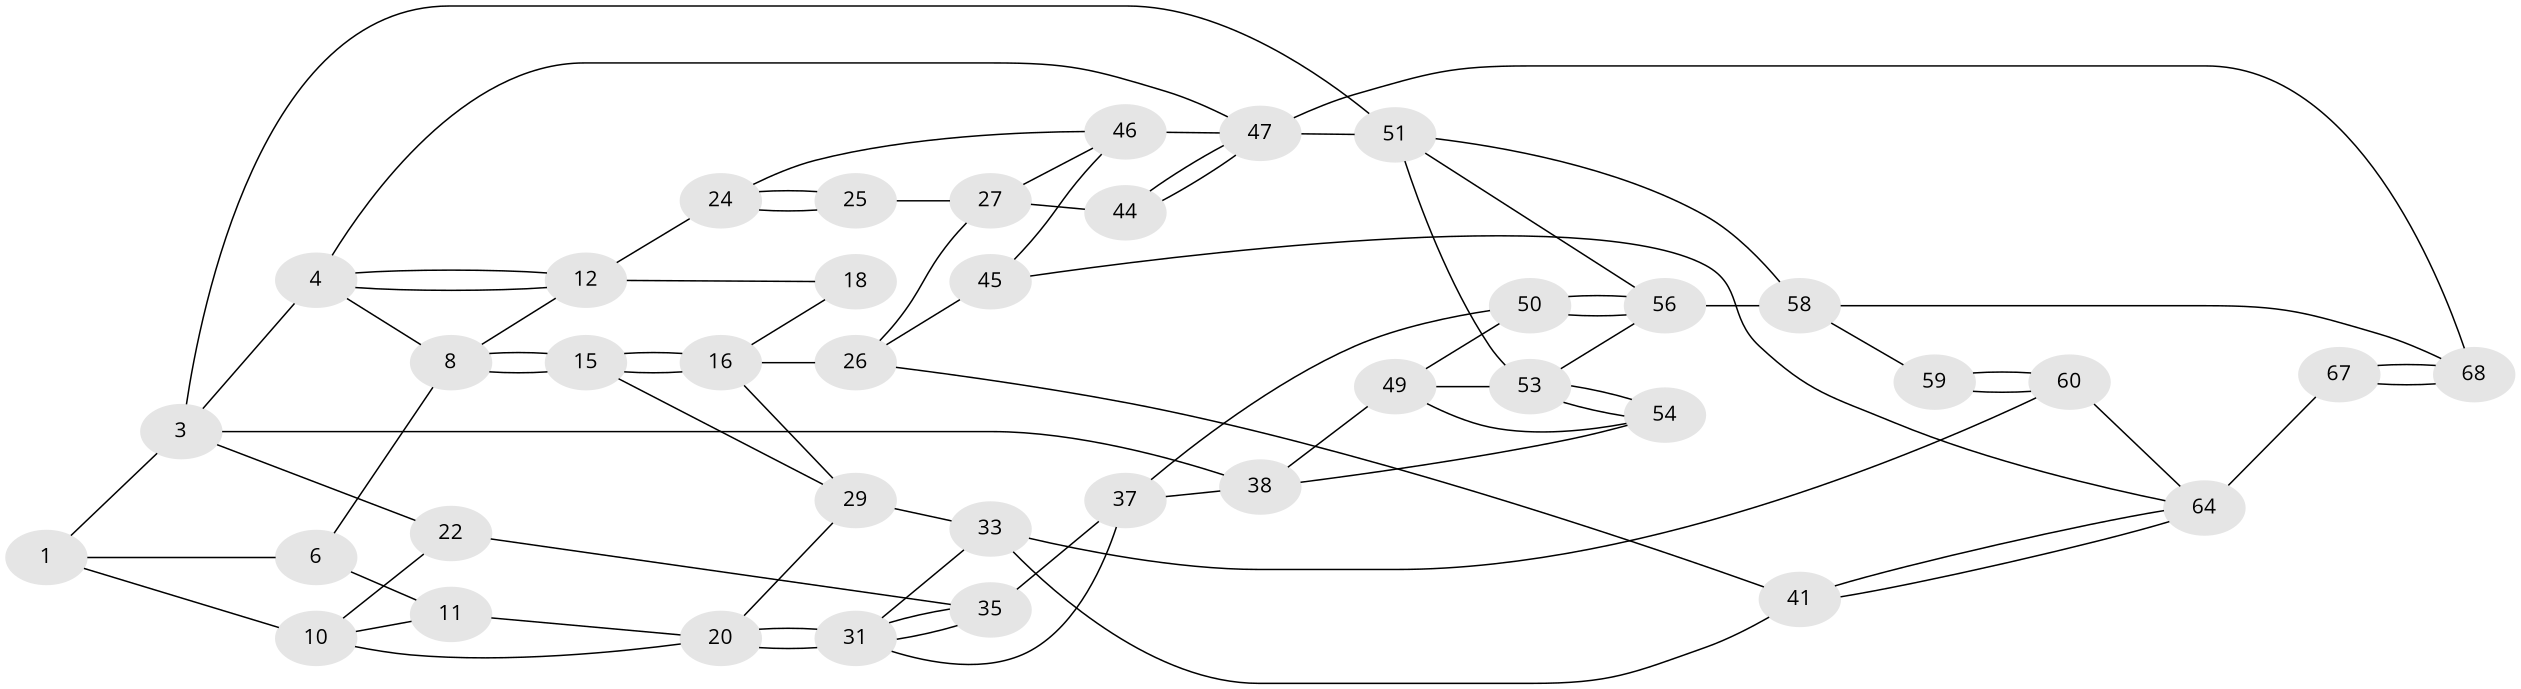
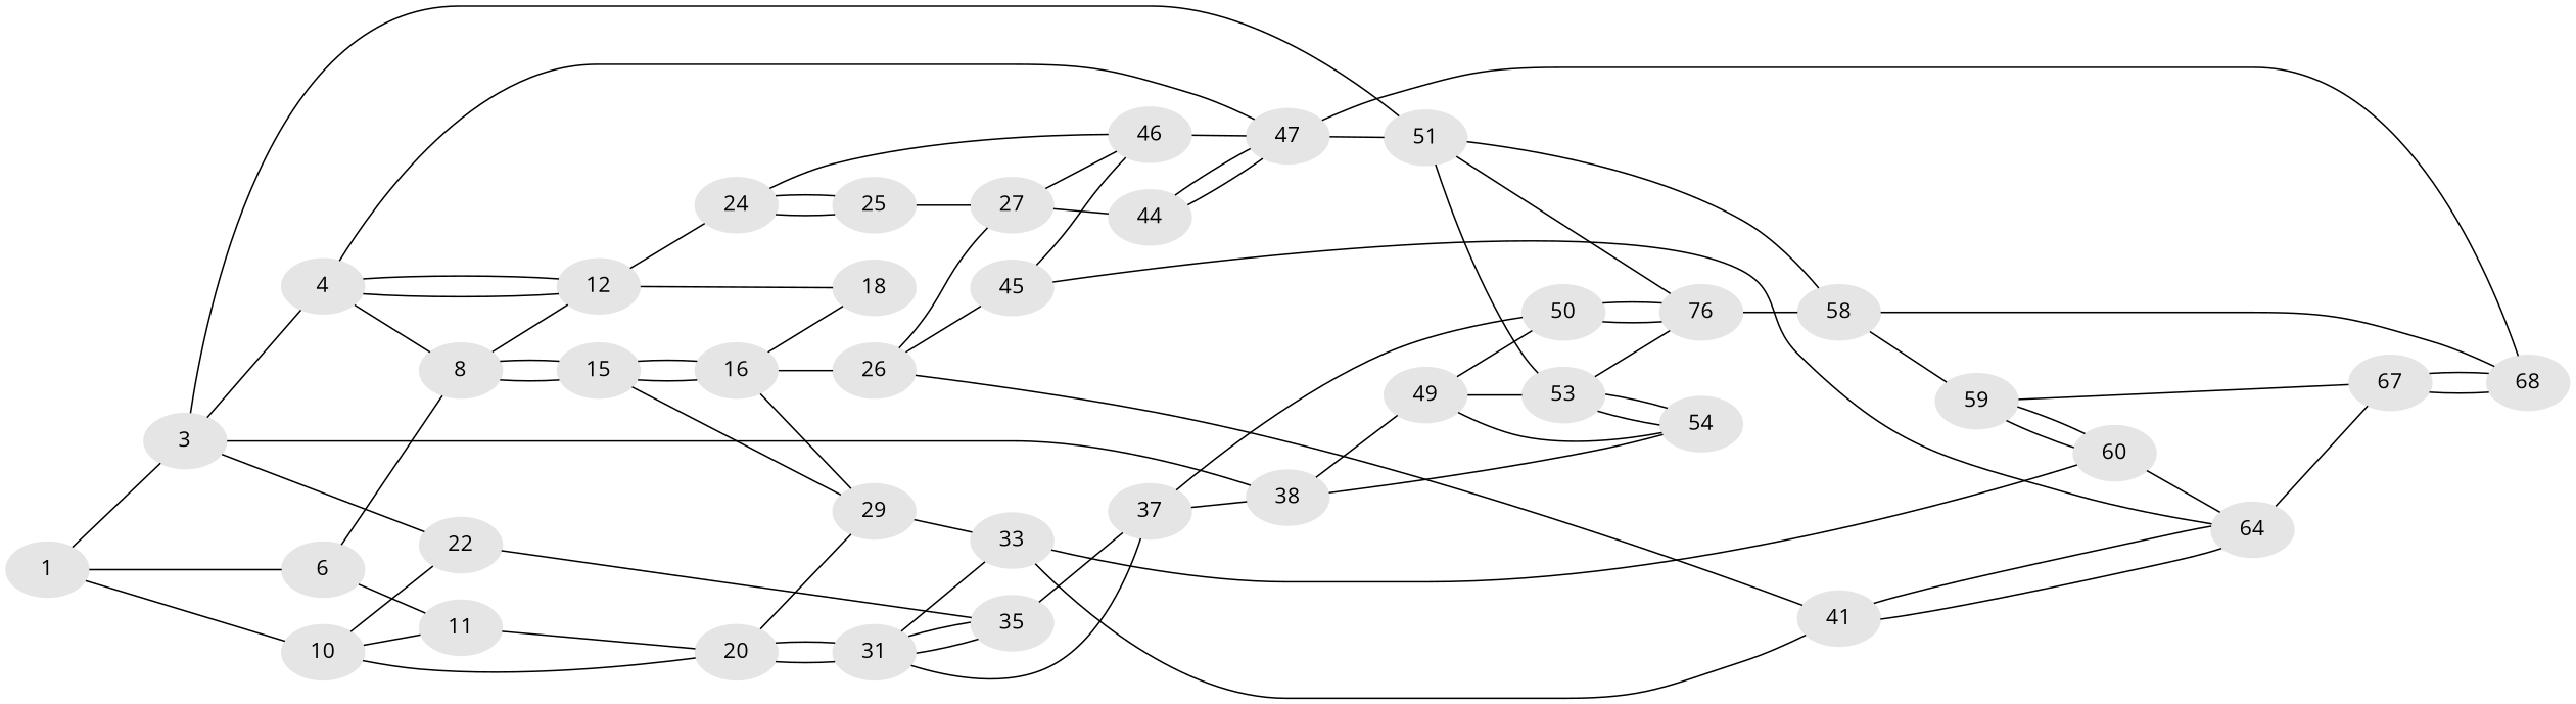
  graph {
    fontname="Open Sans"
    rankdir=LR
    node [color=gray90 fontname="Open Sans" style=filled]
    edge [fontname="Open Sans"]
    1 [super="+2"]
    3 [super="+23"]
    6 [super="+7"]
    10 [super="+19"]
    4 [super="+5"]
    22
    38 [super="+39"]
    51 [super="+52"]
    8 [super="+9"]
    11 [super="+14"]
    20 [super="+21"]
    12 [super="+13"]
    47 [super="+48"]
    35
    49 [super="+55"]
    54
    53 [super="+61"]
-   56 [super="+57"]
+   56 [super="+57" label=76]
    58 [super="+71"]
    15
    18
    24 [super="+36"]
    68 [super="+72"]
    16 [super="+17"]
    29 [super="+30"]
    31 [super="+32"]
    25 [super="+28"]
    46 [super="+62"]
    26 [super="+42"]
    33 [super="+34"]
    27 [super="+43"]
    41
    45 [super="+63"]
    37 [super="+40"]
    44
    64 [super="+65"]
    60 [super="+66"]
    50
    67 [super="+70"]
    59 [super="+69"]
    1 -- 3
    1 -- 6
    1 -- 10
    3 -- 4
    3 -- 22
    3 -- 38
    3 -- 51
    6 -- 8
    6 -- 11 [weight=2]
    10 -- 22
    10 -- 11
    10 -- 20
    4 -- 8
    4 -- 12
    4 -- 12
    4 -- 47
    22 -- 35
    38 -- 49
    38 -- 54
    51 -- 53
    51 -- 56
    51 -- 58
    8 -- 12
    8 -- 15
    8 -- 15
    11 -- 20
    20 -- 29
    20 -- 31
    20 -- 31
    12 -- 18
    12 -- 24
    47 -- 51
    47 -- 68
    35 -- 37
    49 -- 54
    49 -- 53
    49 -- 50
    53 -- 54
    53 -- 54
    53 -- 56
    56 -- 58
    58 -- 68
    58 -- 59
    15 -- 16
    15 -- 16
    15 -- 29
    24 -- 25 [weight=2]
    24 -- 25
    24 -- 46
    16 -- 18
    16 -- 29
    16 -- 26
    29 -- 33
    31 -- 35
    31 -- 35
    31 -- 33
    31 -- 37
    25 -- 27
    46 -- 47
    26 -- 27
    26 -- 41
    26 -- 45
    33 -- 41
    33 -- 60
    27 -- 46
    27 -- 44
    41 -- 64
    41 -- 64
    45 -- 46 [weight=2]
    45 -- 64
    37 -- 38
    37 -- 50
    44 -- 47
    44 -- 47
    64 -- 67
    60 -- 64
    50 -- 56
    50 -- 56
    67 -- 68 [weight=2]
    67 -- 68
    59 -- 60 [weight=2]
    59 -- 60
+   59 -- 67
  }
